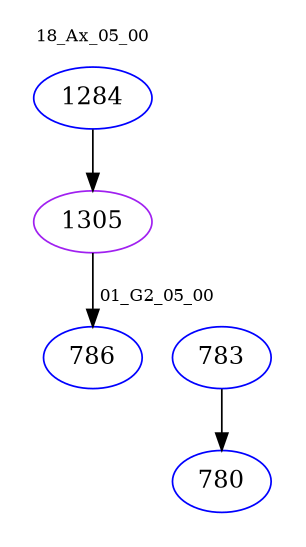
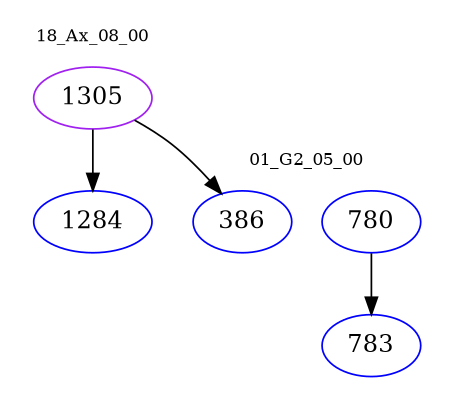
  digraph {
    node [color=blue]
    edge [color=black]
    n1 [color=purple label=1305]
    n2 [label=1284]
    n3 [label=783]
    n4 [label=780]
-   n5 [label=786]
+   n5 [label=386]
    subgraph cluster_1 {
      color=white
      fontsize=10
-     label="18_Ax_05_00"
+     label="18_Ax_08_00"
      n1
      n2
    }
    subgraph cluster_2 {
      color=white
      fontsize=10
      label="01_G2_05_00"
      n3
      n4
      n5
    }
-   n2 -> n1
+   n1 -> n2
    n1 -> n5
-   n3 -> n4
+   n4 -> n3
  }
